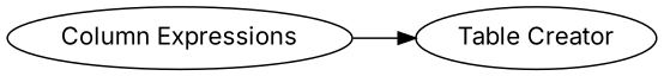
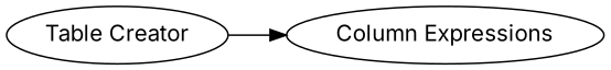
  digraph {
    rankdir=LR
    fontname=Inter
    node [fontname=Inter]
    n1 [label="Column Expressions"]
    n2 [label="Table Creator"]
-   n1 -> n2 [fontname=Inter]
+   n2 -> n1 [fontname=Inter]
  }
